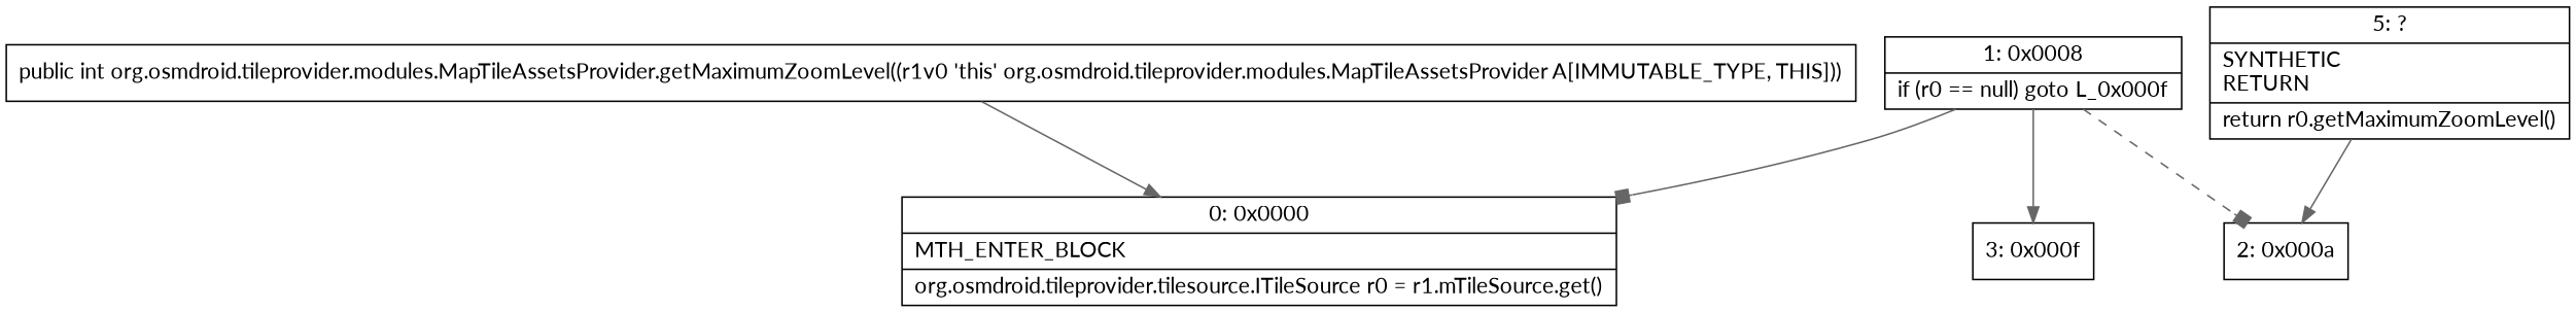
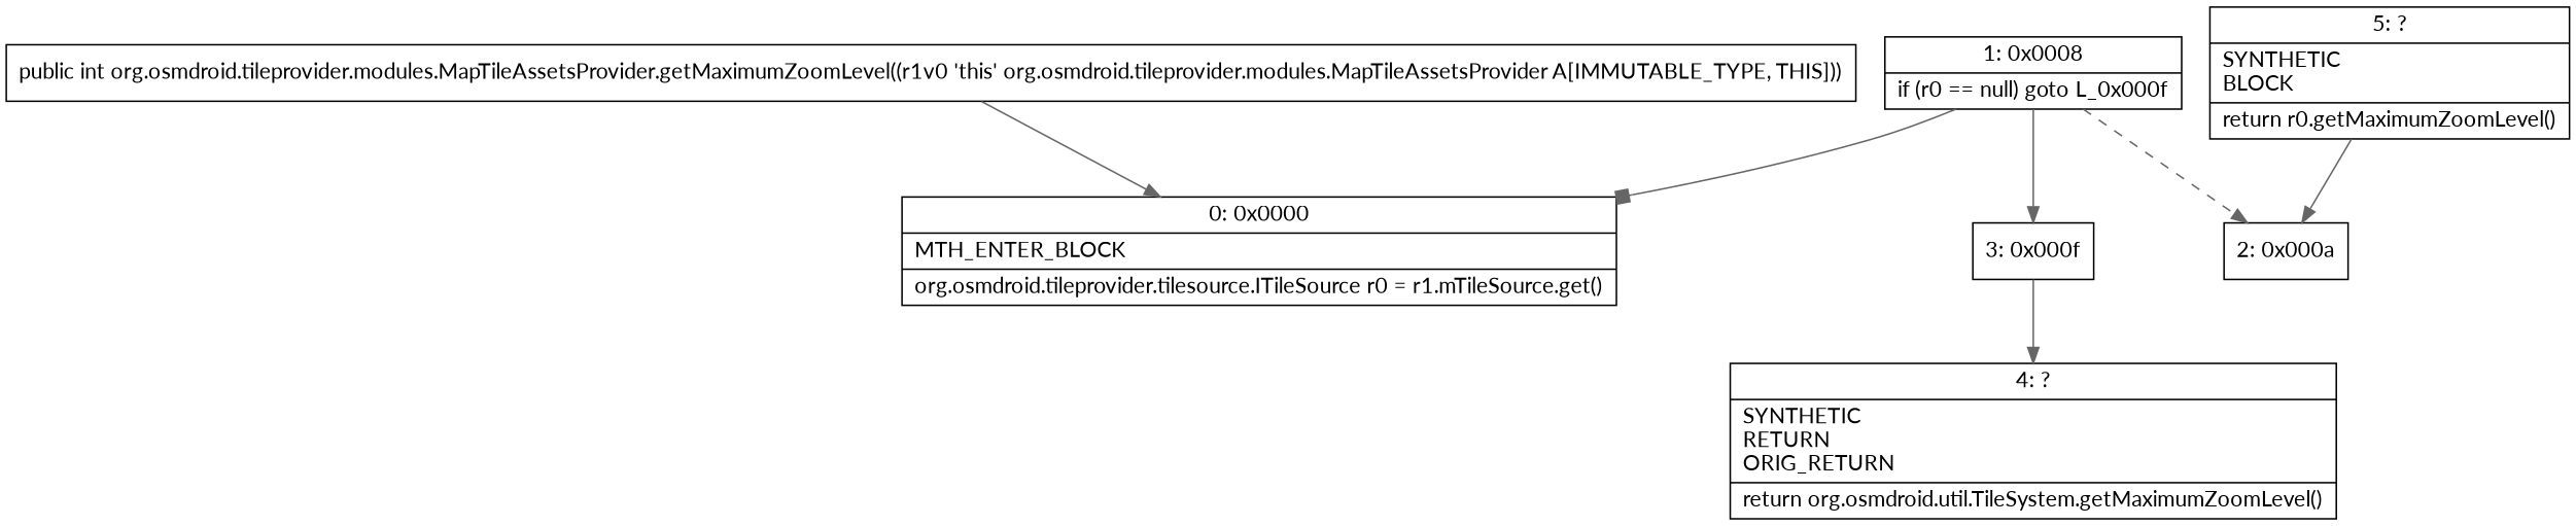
  digraph {
    fontname=Lato
    node [fontname=Lato shape=record]
    edge [arrowhead=normal color=gray40 fontname=Lato]
    n1 [label="{0\:\ 0x0000|MTH_ENTER_BLOCK\l|org.osmdroid.tileprovider.tilesource.ITileSource r0 = r1.mTileSource.get()\l}"]
    n2 [label="{1\:\ 0x0008|if (r0 == null) goto L_0x000f\l}"]
    n3 [label="{2\:\ 0x000a}"]
    n4 [label="{3\:\ 0x000f}"]
-   n6 [label="{5\:\ ?|SYNTHETIC\lRETURN\l|return r0.getMaximumZoomLevel()\l}"]
+   n5 [label="{4\:\ ?|SYNTHETIC\lRETURN\lORIG_RETURN\l|return org.osmdroid.util.TileSystem.getMaximumZoomLevel()\l}"]
+   n6 [label="{5\:\ ?|SYNTHETIC\lBLOCK\l|return r0.getMaximumZoomLevel()\l}"]
    n7 [label="{public int org.osmdroid.tileprovider.modules.MapTileAssetsProvider.getMaximumZoomLevel((r1v0 'this' org.osmdroid.tileprovider.modules.MapTileAssetsProvider A[IMMUTABLE_TYPE, THIS])) }"]
    n2 -> n1 [arrowhead=box]
-   n2 -> n3 [arrowhead=box style=dashed]
+   n2 -> n3 [style=dashed]
    n2 -> n4
+   n4 -> n5
    n6 -> n3
    n7 -> n1
  }
